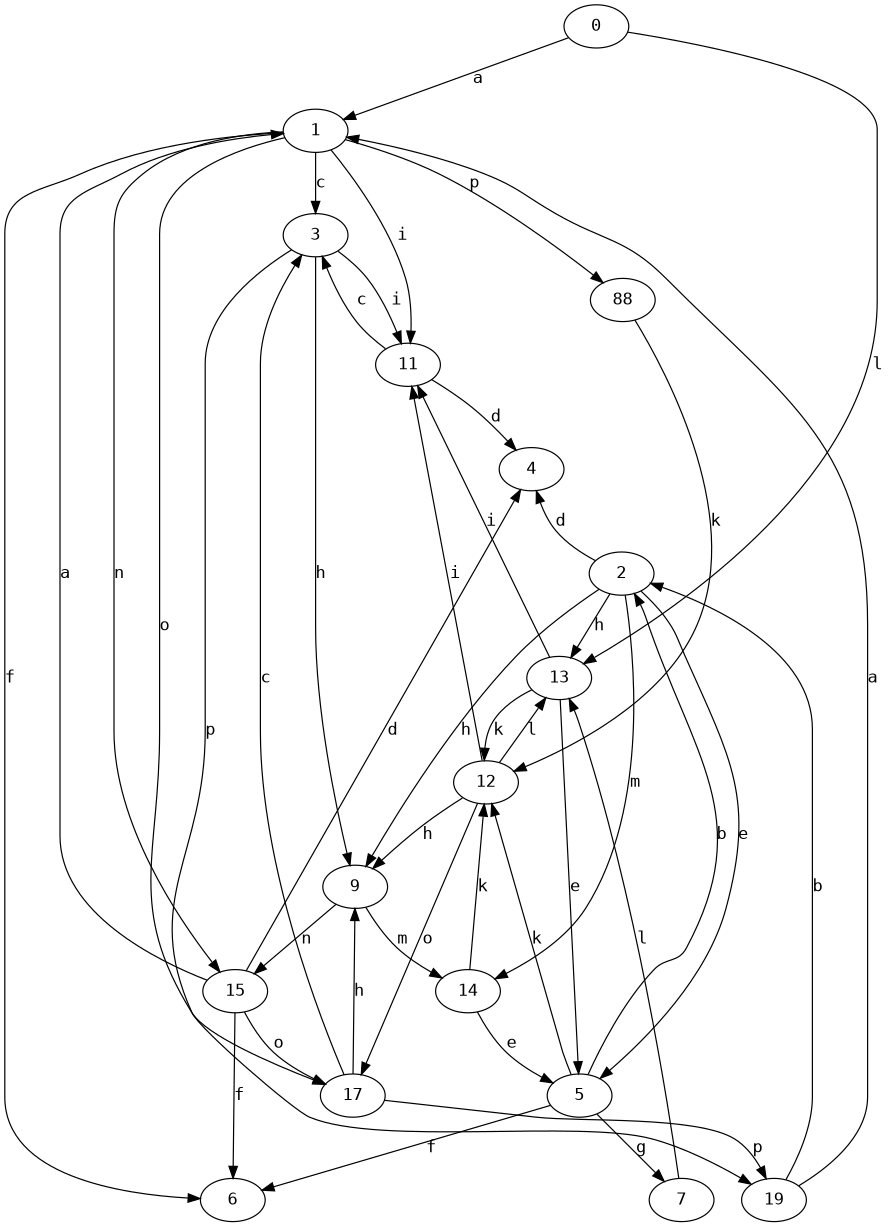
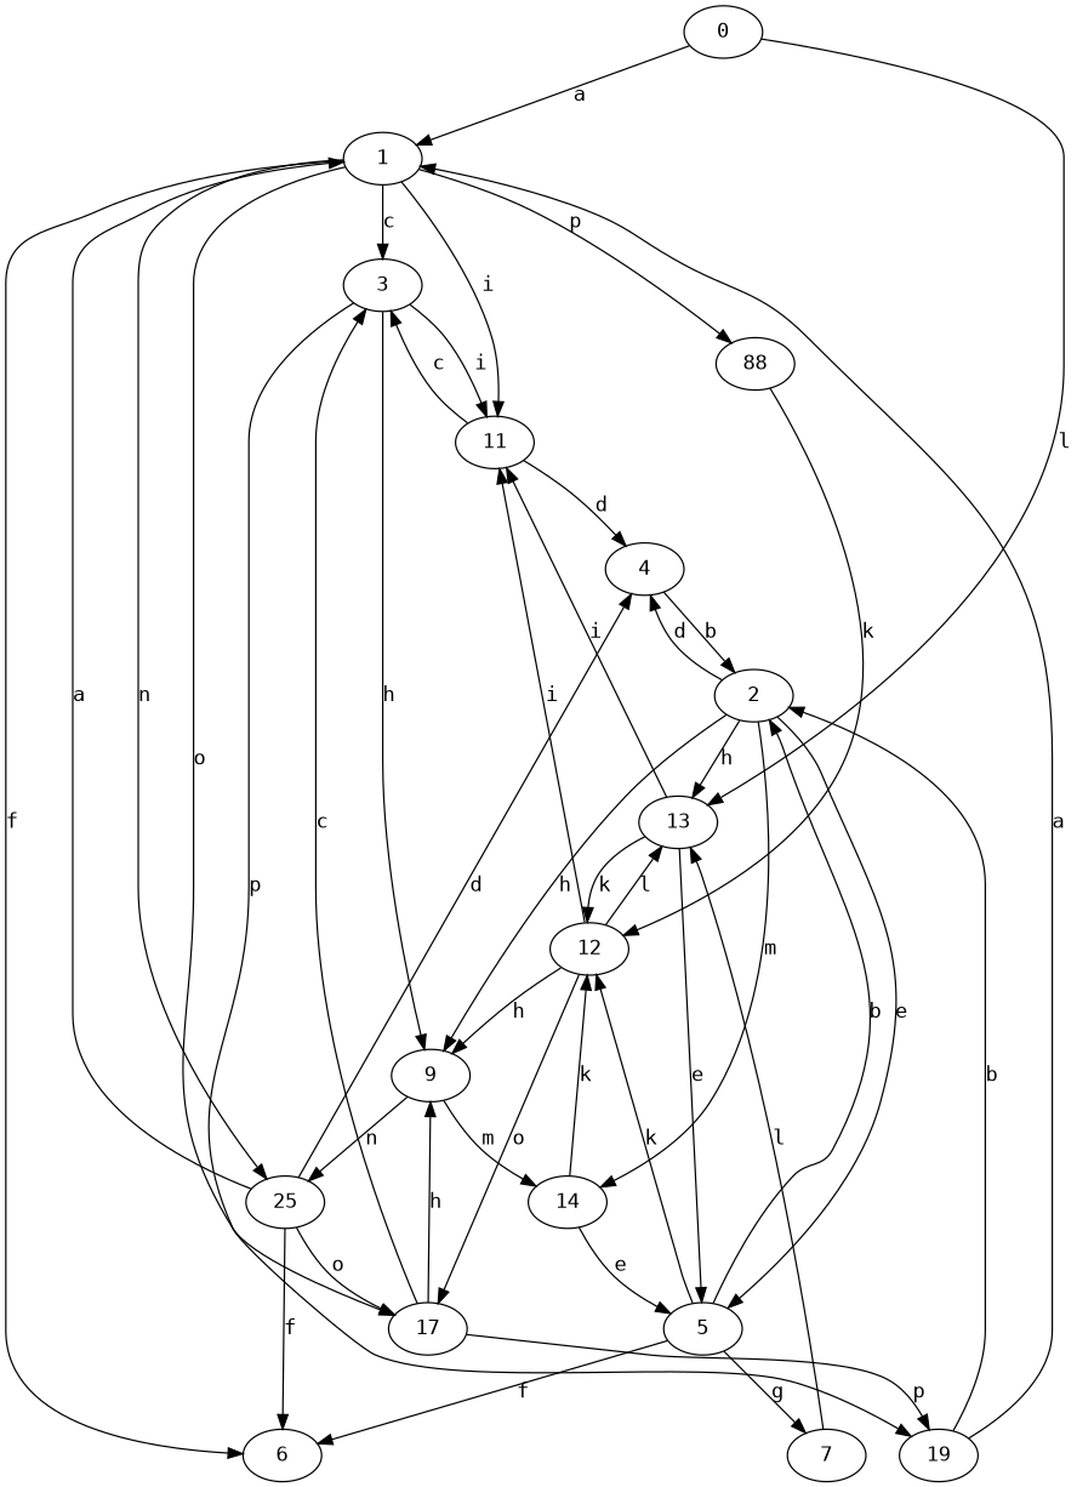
  strict digraph {
    fontname="DejaVu Sans Mono"
    node [fontname="DejaVu Sans Mono"]
    edge [fontname="DejaVu Sans Mono"]
    0
    1
    13
    3
    6
    11
-   15
+   15 [label=25]
    17
    n9 [label=88]
    5
    12
    9
    19
    4
    2
    14
    7
    0 -> 1 [label=a]
    0 -> 13 [label=l]
    1 -> 3 [label=c]
    1 -> 6 [label=f]
    1 -> 11 [label=i]
    1 -> 15 [label=n]
    1 -> 17 [label=o]
    1 -> n9 [label=p]
    13 -> 11 [label=i]
    13 -> 5 [label=e]
    13 -> 12 [label=k]
    3 -> 11 [label=i]
    3 -> 9 [label=h]
    3 -> 19 [label=p]
    11 -> 3 [label=c]
    11 -> 4 [label=d]
    15 -> 1 [label=a]
    15 -> 6 [label=f]
    15 -> 17 [label=o]
    15 -> 4 [label=d]
    17 -> 3 [label=c]
    17 -> 9 [label=h]
    17 -> 19 [label=p]
    n9 -> 12 [label=k]
    5 -> 6 [label=f]
    5 -> 12 [label=k]
    5 -> 2 [label=b]
    5 -> 7 [label=g]
    12 -> 13 [label=l]
    12 -> 11 [label=i]
    12 -> 17 [label=o]
    12 -> 9 [label=h]
    9 -> 15 [label=n]
    9 -> 14 [label=m]
    19 -> 1 [label=a]
    19 -> 2 [label=b]
+   4 -> 2 [label=b]
    2 -> 13 [label=h]
    2 -> 5 [label=e]
    2 -> 9 [label=h]
    2 -> 4 [label=d]
    2 -> 14 [label=m]
    14 -> 5 [label=e]
    14 -> 12 [label=k]
    7 -> 13 [label=l]
  }
